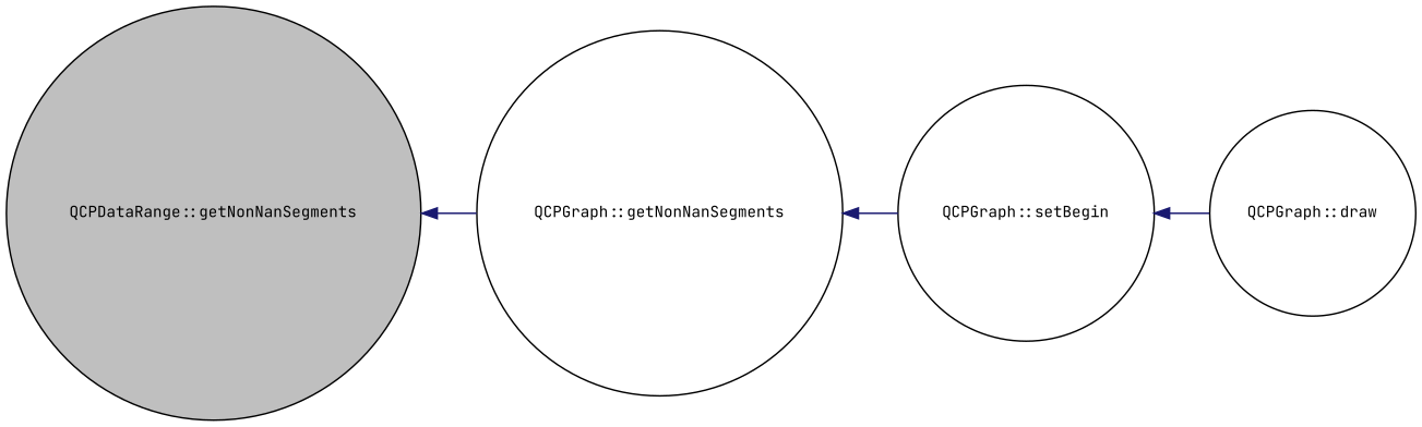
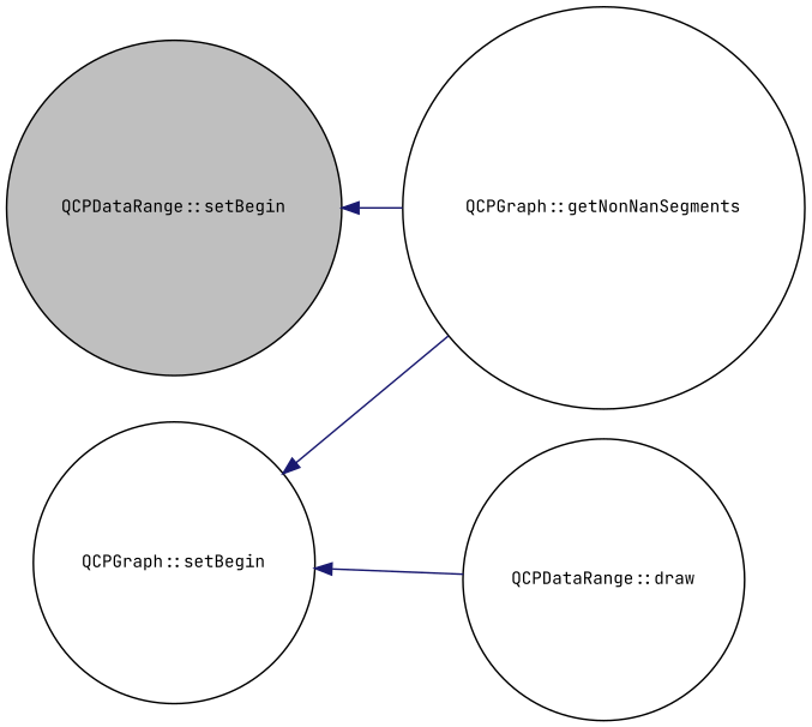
  digraph {
    fontname="JetBrains Mono"
    rankdir=LR
    node [color=black fillcolor=white fontname="JetBrains Mono" fontsize=10 shape=circle style=filled]
    edge [color=midnightblue dir=back fontname="JetBrains Mono" fontsize=10 labelfontname=Helvetica labelfontsize=10 style=solid]
-   n1 [fillcolor=grey75 fontcolor=black height=0.2 label="QCPDataRange::getNonNanSegments" width=0.4]
+   n1 [fillcolor=grey75 fontcolor=black height=0.2 label="QCPDataRange::setBegin" width=0.4]
    n2 [height=0.2 label="QCPGraph::getNonNanSegments" width=0.4]
    n3 [height=0.2 label="QCPGraph::setBegin" width=0.4]
-   n4 [height=0.2 label="QCPGraph::draw" width=0.4]
+   n4 [height=0.2 label="QCPDataRange::draw" width=0.4]
    n1 -> n2
-   n2 -> n3
+   n3 -> n2
    n3 -> n4
  }
